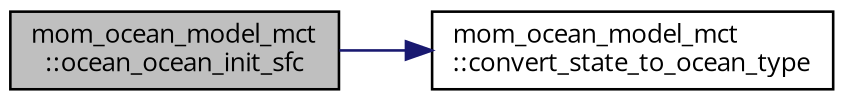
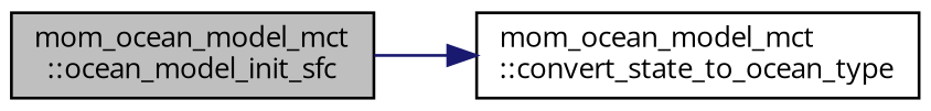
  digraph {
    rankdir=LR
    fontname="Open Sans"
    node [color=black fontname="Open Sans" fontsize=10 shape=record style=filled]
-   n1 [fillcolor=grey75 fontcolor=black height=0.2 label="mom_ocean_model_mct\l::ocean_ocean_init_sfc" width=0.4]
+   n1 [fillcolor=grey75 fontcolor=black height=0.2 label="mom_ocean_model_mct\l::ocean_model_init_sfc" width=0.4]
    n2 [fillcolor=white height=0.2 label="mom_ocean_model_mct\l::convert_state_to_ocean_type" width=0.4]
    n1 -> n2 [color=midnightblue fontname="Open Sans" fontsize=10 labelfontname=Helvetica labelfontsize=10 style=solid]
  }
